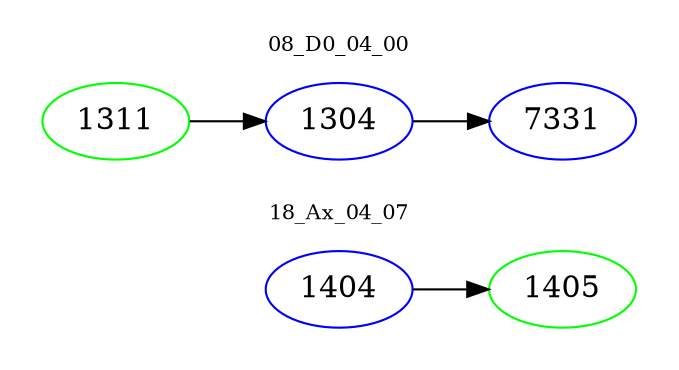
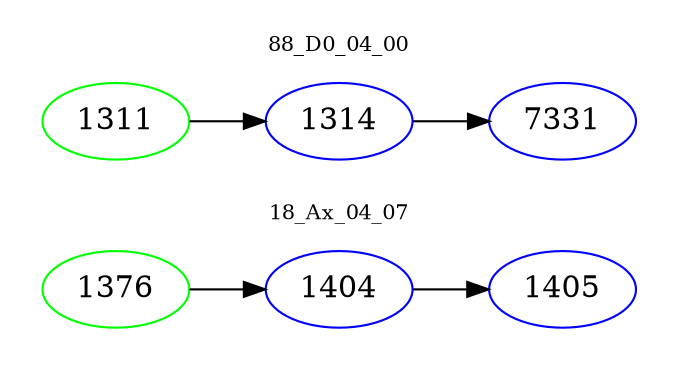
  digraph {
    rankdir=LR
    node [color=blue]
    edge [color=black]
+   n1 [color=green label=1376]
    n2 [label=1404]
-   n3 [color=green label=1405]
+   n3 [label=1405]
    n4 [color=green label=1311]
-   n5 [label=1304]
+   n5 [label=1314]
    n6 [label=7331]
    subgraph cluster_1 {
      color=white
      fontsize=10
      label="18_Ax_04_07"
+     n1
      n2
      n3
    }
    subgraph cluster_2 {
      color=white
      fontsize=10
-     label="08_D0_04_00"
+     label="88_D0_04_00"
      n4
      n5
      n6
    }
+   n1 -> n2
    n2 -> n3
    n4 -> n5
    n5 -> n6
  }
